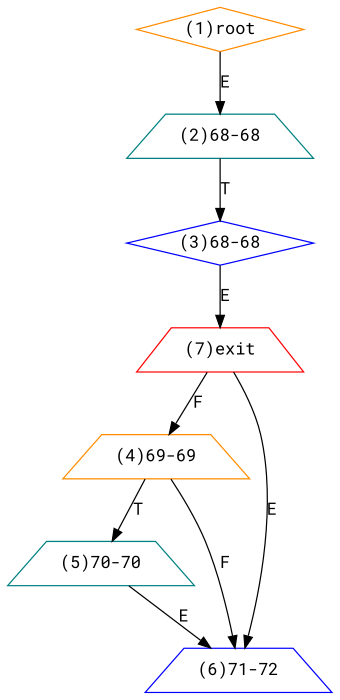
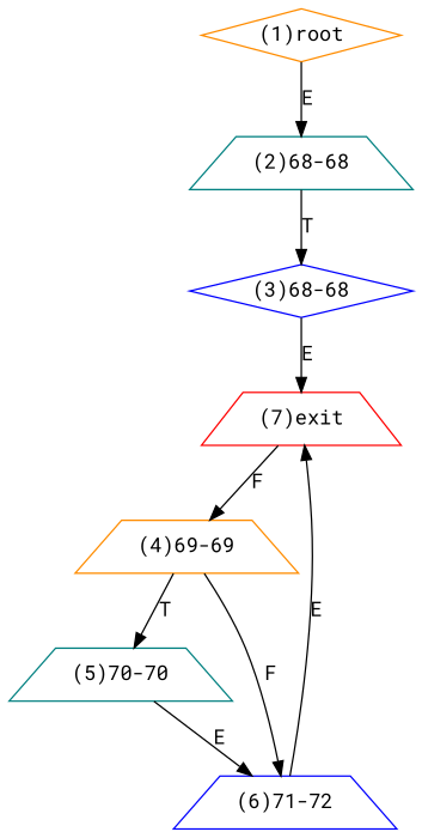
  digraph {
    fontname="Roboto Mono"
    node [color=darkorange fontname="Roboto Mono" shape=trapezium]
    edge [fontname="Roboto Mono"]
    n1 [label="(1)root" shape=diamond]
    n2 [color=teal label="(2)68-68"]
    n3 [color=blue label="(3)68-68" shape=diamond]
    n4 [color=red label="(7)exit"]
    n5 [label="(4)69-69"]
    n6 [color=teal label="(5)70-70"]
    n7 [color=blue label="(6)71-72"]
    n1 -> n2 [label=E]
    n2 -> n3 [label=T]
    n3 -> n4 [label=E]
    n4 -> n5 [label=F]
    n5 -> n6 [label=T]
    n5 -> n7 [label=F]
    n6 -> n7 [label=E]
-   n4 -> n7 [label=E]
+   n7 -> n4 [label=E]
  }
